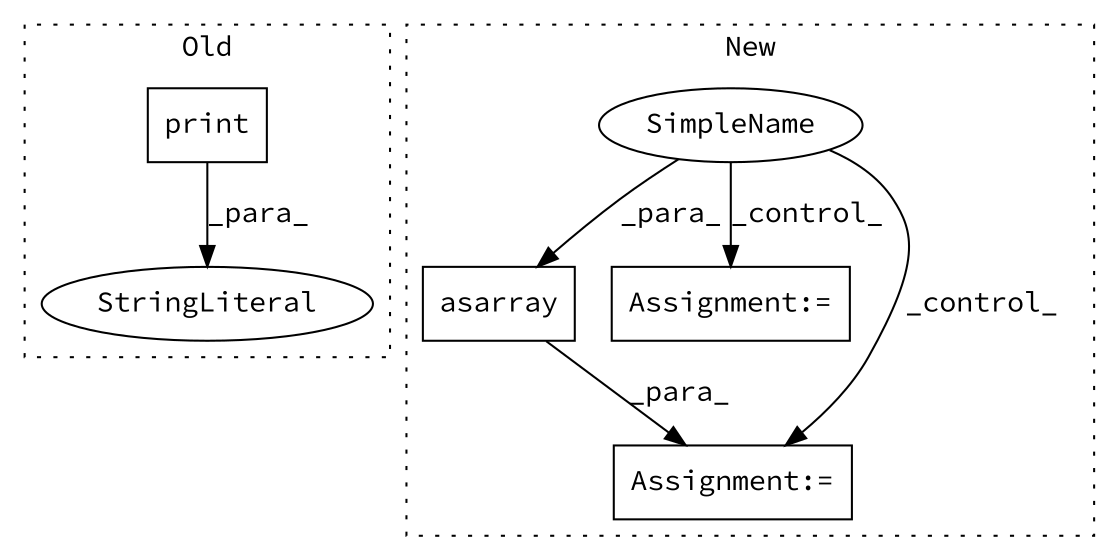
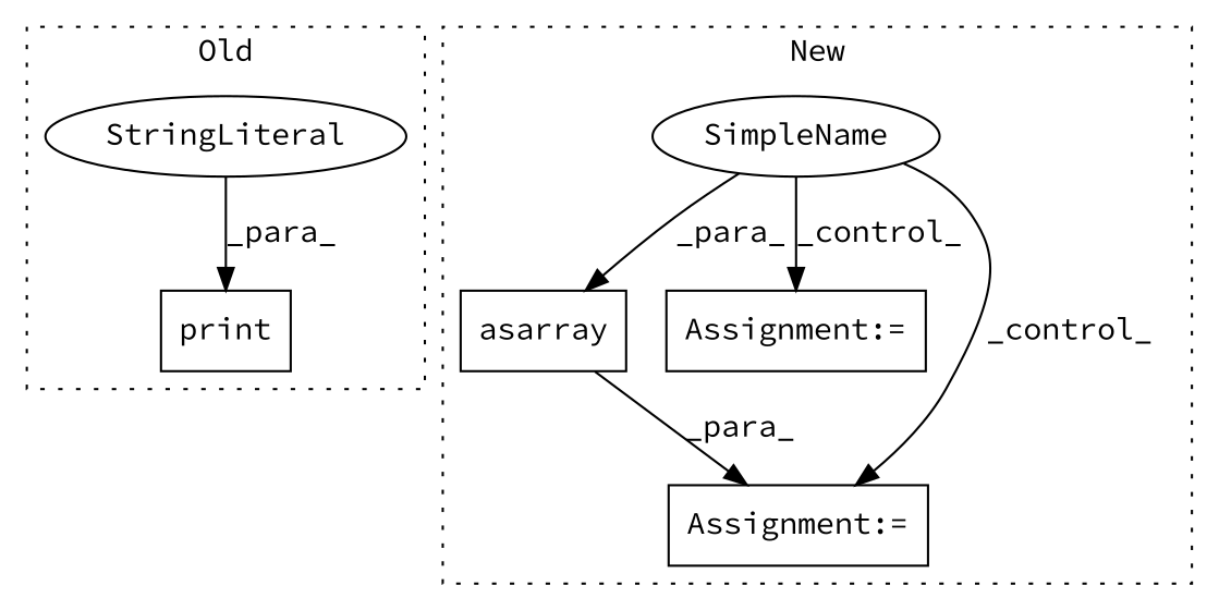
  digraph {
    fontname="Source Code Pro"
    node [a=32 fontname="Source Code Pro" shape=box]
    edge [fontname="Source Code Pro"]
    n1 [l="6,1" label=print s="15086,15125"]
    n2 [a=45 l=33 label=StringLiteral s=15092 shape=ellipse]
    n3 [l="8,1" label=asarray s="10250,10276"]
    n4 [a=42 label=SimpleName shape=ellipse]
    n5 [a=7 l=14 label="Assignment:=" s=9756]
    n6 [a=7 l=1 label="Assignment:=" s=10231]
    subgraph cluster_1 {
      label=Old
      style=dotted
      n1
      n2
    }
    subgraph cluster_2 {
      label=New
      style=dotted
      n3
      n4
      n5
      n6
    }
-   n1 -> n2 [label=_para_]
+   n2 -> n1 [label=_para_]
    n3 -> n6 [label=_para_]
    n4 -> n3 [label=_para_]
    n4 -> n5 [label=_control_]
    n4 -> n6 [label=_control_]
  }
